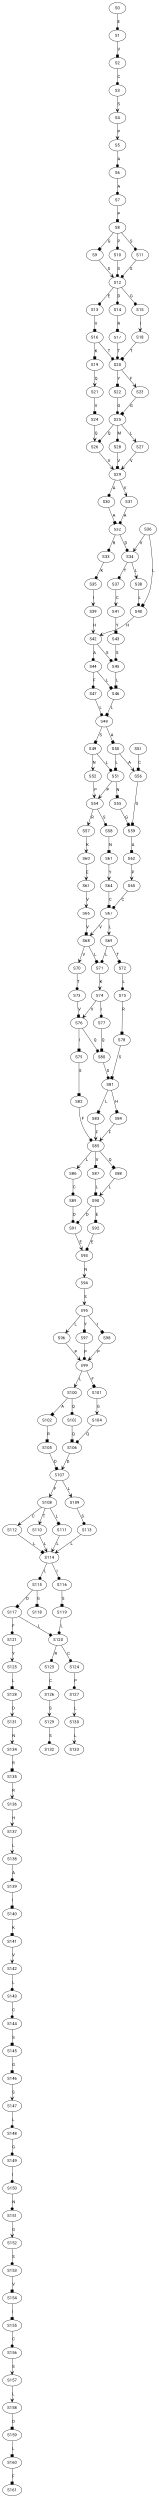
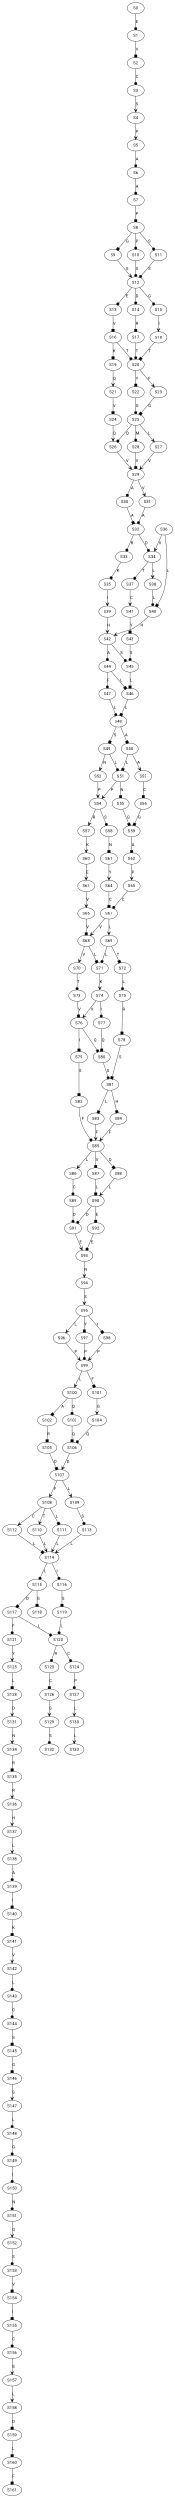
  strict digraph {
    fontname=Roboto
    node [fontname=Roboto]
    edge [arrowhead=box fontname=Roboto]
    S0
    S1
    S2
    S3
    S4
    S5
    S6
    S7
    S8
    S9
    S10
    S11
    S12
    S13
    S14
    S15
    S16
    S17
    S18
    S19
    S20
    S21
    S22
    S23
    S24
    S25
    S26
    S27
    S28
    S29
    S30
    S31
    S32
    S33
    S34
    S35
    S37
    S38
    S39
    S36
    S40
    S41
    S42
    S43
    S44
    S45
    S46
    S47
    S48
    S49
    S50
    S51
    S52
    S53
    S54
    S55
    S56
    S57
    S58
    S59
    S60
    S61
    S62
    S63
    S64
    S65
    S66
    S67
    S68
    S69
    S70
    S71
    S72
    S73
    S74
    S75
    S76
    S77
    S78
    S79
    S80
    S81
    S82
    S83
    S84
    S85
    S86
    S87
    S88
    S89
    S90
    S91
    S92
    S93
    S94
    S95
    S96
    S97
    S98
    S99
    S100
    S101
    S102
    S103
    S104
    S105
    S106
    S107
    S108
    S109
    S110
    S111
    S112
    S113
    S114
    S115
    S116
    S117
    S118
    S119
    S120
    S121
    S123
    S124
    S125
    S126
    S127
    S128
    S129
    S130
    S131
    S132
    S133
    S134
    S135
    S136
    S137
    S138
    S139
    S140
    S141
    S142
    S143
    S144
    S145
    S146
    S147
    S148
    S149
    S150
    S151
    S152
    S153
    S154
    S155
    S156
    S157
    S158
    S159
    S160
    S161
    S0 -> S1 [arrowhead=dot label=E]
    S1 -> S2 [label=V]
    S2 -> S3 [arrowhead=dot label=C]
    S3 -> S4 [arrowhead=vee label=S]
    S4 -> S5 [arrowhead=vee label=P]
    S5 -> S6 [arrowhead=dot label=A]
    S6 -> S7 [arrowhead=dot label=A]
    S7 -> S8 [label=P]
    S8 -> S9 [label=G]
    S8 -> S10 [arrowhead=dot label=P]
    S8 -> S11 [arrowhead=dot label=S]
    S9 -> S12 [arrowhead=vee label=S]
    S10 -> S12 [arrowhead=dot label=S]
    S11 -> S12 [arrowhead=dot label=S]
    S12 -> S13 [arrowhead=dot label=E]
    S12 -> S14 [arrowhead=dot label=D]
    S12 -> S15 [arrowhead=dot label=G]
    S13 -> S16 [label=V]
    S14 -> S17 [label=R]
    S15 -> S18 [arrowhead=vee label=I]
    S16 -> S19 [label=K]
    S16 -> S20 [arrowhead=dot label=T]
    S17 -> S20 [arrowhead=dot label=T]
    S18 -> S20 [label=T]
    S19 -> S21 [arrowhead=vee label=Q]
    S20 -> S22 [label=Y]
    S20 -> S23 [arrowhead=vee label=F]
    S21 -> S24 [label=V]
    S22 -> S25 [arrowhead=dot label=G]
    S23 -> S25 [label=G]
    S24 -> S26 [arrowhead=vee label=Q]
    S25 -> S26 [arrowhead=dot label=Q]
    S25 -> S27 [arrowhead=vee label=L]
    S25 -> S28 [arrowhead=dot label=M]
    S26 -> S29 [arrowhead=vee label=V]
    S27 -> S29 [arrowhead=vee label=V]
    S28 -> S29 [label=V]
    S29 -> S30 [arrowhead=dot label=A]
    S29 -> S31 [arrowhead=vee label=V]
    S30 -> S32 [label=A]
    S31 -> S32 [arrowhead=dot label=A]
    S32 -> S33 [arrowhead=dot label=R]
    S32 -> S34 [arrowhead=dot label=D]
    S33 -> S35 [arrowhead=dot label=K]
    S34 -> S37 [arrowhead=dot label=T]
    S34 -> S38 [arrowhead=vee label=L]
    S35 -> S39 [arrowhead=vee label=I]
    S37 -> S41 [arrowhead=vee label=C]
    S38 -> S40 [arrowhead=dot label=L]
    S39 -> S42 [arrowhead=vee label=H]
    S36 -> S34 [arrowhead=vee label=V]
    S36 -> S40 [label=L]
    S40 -> S42 [arrowhead=vee label=H]
    S41 -> S43 [label=Y]
    S42 -> S44 [arrowhead=dot label=A]
    S42 -> S45 [arrowhead=dot label=S]
    S43 -> S45 [arrowhead=dot label=S]
    S44 -> S46 [label=L]
    S44 -> S47 [arrowhead=dot label=F]
    S45 -> S46 [label=L]
    S46 -> S48 [label=L]
    S47 -> S48 [arrowhead=dot label=L]
    S48 -> S49 [label=S]
    S48 -> S50 [label=A]
    S49 -> S51 [arrowhead=dot label=L]
    S49 -> S52 [arrowhead=vee label=N]
    S50 -> S51 [label=L]
-   S50 -> S56 [arrowhead=vee label=A]
+   S50 -> S53 [arrowhead=vee label=A]
    S51 -> S54 [arrowhead=vee label=P]
    S51 -> S55 [label=N]
    S52 -> S54 [arrowhead=vee label=P]
    S53 -> S56 [label=C]
    S54 -> S57 [arrowhead=vee label=R]
    S54 -> S58 [arrowhead=dot label=S]
    S55 -> S59 [label=G]
    S56 -> S59 [label=G]
    S57 -> S60 [arrowhead=vee label=K]
    S58 -> S61 [label=N]
    S59 -> S62 [label=A]
    S60 -> S63 [arrowhead=vee label=E]
    S61 -> S64 [arrowhead=vee label=Y]
    S62 -> S65 [arrowhead=vee label=P]
    S63 -> S66 [arrowhead=vee label=V]
    S64 -> S67 [label=C]
    S65 -> S67 [arrowhead=dot label=C]
    S66 -> S68 [label=V]
    S67 -> S68 [arrowhead=vee label=V]
    S67 -> S69 [arrowhead=vee label=L]
    S68 -> S70 [arrowhead=vee label=V]
    S68 -> S71 [label=L]
    S69 -> S71 [arrowhead=dot label=L]
    S69 -> S72 [label=T]
    S70 -> S73 [arrowhead=dot label=T]
    S71 -> S74 [arrowhead=vee label=K]
    S72 -> S75 [arrowhead=dot label=L]
    S73 -> S76 [label=V]
    S74 -> S76 [arrowhead=vee label=V]
    S74 -> S77 [arrowhead=dot label=I]
    S75 -> S78 [label=R]
    S76 -> S79 [label=I]
    S76 -> S80 [arrowhead=dot label=Q]
    S77 -> S80 [label=Q]
    S78 -> S81 [label=S]
    S79 -> S82 [label=S]
    S80 -> S81 [arrowhead=dot label=S]
    S81 -> S83 [label=L]
    S81 -> S84 [label=H]
    S82 -> S85 [arrowhead=dot label=F]
    S83 -> S85 [arrowhead=vee label=F]
    S84 -> S85 [arrowhead=vee label=F]
    S85 -> S86 [arrowhead=vee label=L]
    S85 -> S87 [label=V]
    S85 -> S88 [label=Q]
    S86 -> S89 [arrowhead=dot label=C]
    S87 -> S90 [label=L]
    S88 -> S90 [arrowhead=vee label=L]
    S89 -> S91 [arrowhead=dot label=D]
    S90 -> S91 [arrowhead=dot label=D]
    S90 -> S92 [label=E]
    S91 -> S93 [arrowhead=vee label=E]
    S92 -> S93 [arrowhead=dot label=E]
    S93 -> S94 [arrowhead=vee label=N]
    S94 -> S95 [arrowhead=vee label=S]
    S95 -> S96 [arrowhead=vee label=L]
    S95 -> S97 [label=Y]
    S95 -> S98 [label=I]
    S96 -> S99 [arrowhead=vee label=P]
    S97 -> S99 [arrowhead=dot label=P]
    S98 -> S99 [arrowhead=vee label=P]
    S99 -> S100 [arrowhead=vee label=L]
    S99 -> S101 [label=F]
    S100 -> S102 [label=A]
    S100 -> S103 [arrowhead=dot label=Q]
    S101 -> S104 [arrowhead=vee label=G]
    S102 -> S105 [label=R]
    S103 -> S106 [label=Q]
    S104 -> S106 [arrowhead=dot label=Q]
    S105 -> S107 [label=D]
    S106 -> S107 [arrowhead=vee label=D]
    S107 -> S108 [arrowhead=vee label=F]
    S107 -> S109 [arrowhead=vee label=L]
    S108 -> S110 [arrowhead=vee label=T]
    S108 -> S111 [label=L]
    S108 -> S112 [arrowhead=vee label=C]
    S109 -> S113 [arrowhead=dot label=S]
    S110 -> S114 [arrowhead=vee label=L]
    S111 -> S114 [arrowhead=vee label=L]
    S112 -> S114 [label=L]
    S113 -> S114 [arrowhead=vee label=L]
    S114 -> S115 [arrowhead=dot label=L]
    S114 -> S116 [arrowhead=dot label=I]
    S115 -> S117 [label=D]
    S115 -> S118 [label=G]
    S116 -> S119 [label=S]
    S117 -> S120 [arrowhead=dot label=L]
    S117 -> S121 [arrowhead=dot label=F]
    S119 -> S120 [arrowhead=dot label=L]
    S120 -> S123 [arrowhead=dot label=R]
    S120 -> S124 [arrowhead=dot label=C]
    S121 -> S125 [arrowhead=vee label=Y]
    S123 -> S126 [label=C]
    S124 -> S127 [arrowhead=dot label=P]
    S125 -> S128 [label=L]
    S126 -> S129 [arrowhead=vee label=S]
    S127 -> S130 [arrowhead=vee label=L]
    S128 -> S131 [arrowhead=vee label=D]
    S129 -> S132 [arrowhead=dot label=S]
    S130 -> S133 [arrowhead=vee label=L]
    S131 -> S134 [arrowhead=vee label=N]
    S134 -> S135 [label=R]
    S135 -> S136 [arrowhead=vee label=R]
    S136 -> S137 [arrowhead=vee label=H]
    S137 -> S138 [arrowhead=vee label=L]
    S138 -> S139 [arrowhead=dot label=A]
    S139 -> S140 [label=I]
    S140 -> S141 [label=K]
    S141 -> S142 [arrowhead=vee label=V]
    S142 -> S143 [arrowhead=dot label=L]
    S143 -> S144 [arrowhead=dot label=C]
    S144 -> S145 [label=S]
    S145 -> S146 [label=G]
    S146 -> S147 [arrowhead=vee label=S]
    S147 -> S148 [arrowhead=dot label=L]
    S148 -> S149 [arrowhead=dot label=G]
    S149 -> S150 [arrowhead=dot label=I]
    S150 -> S151 [arrowhead=dot label=N]
    S151 -> S152 [arrowhead=vee label=G]
    S152 -> S153 [arrowhead=dot label=S]
    S153 -> S154 [label=V]
    S154 -> S155 [label=I]
    S155 -> S156 [arrowhead=dot label=C]
    S156 -> S157 [arrowhead=vee label=S]
    S157 -> S158 [arrowhead=vee label=L]
    S158 -> S159 [label=D]
    S159 -> S160 [label=L]
    S160 -> S161 [label=F]
  }
